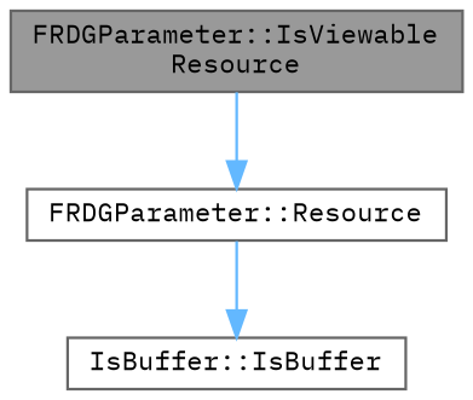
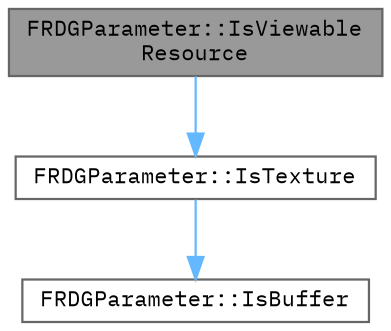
  digraph {
    fontname="IBM Plex Mono"
    rankdir=TB
    node [color=grey40 fillcolor=white fontname="IBM Plex Mono" fontsize=10 shape=box style=filled]
    edge [color=steelblue1 fontname="IBM Plex Mono" fontsize=10 labelfontname=Helvetica labelfontsize=10 style=solid]
    n1 [color=gray40 fillcolor=grey60 fontcolor=black height=0.2 label="FRDGParameter::IsViewable\lResource" width=0.4]
-   n2 [height=0.2 label="FRDGParameter::Resource" width=0.4]
-   n3 [height=0.2 label="IsBuffer::IsBuffer" width=0.4]
+   n2 [height=0.2 label="FRDGParameter::IsTexture" width=0.4]
+   n3 [height=0.2 label="FRDGParameter::IsBuffer" width=0.4]
    n1 -> n2
    n2 -> n3
  }
